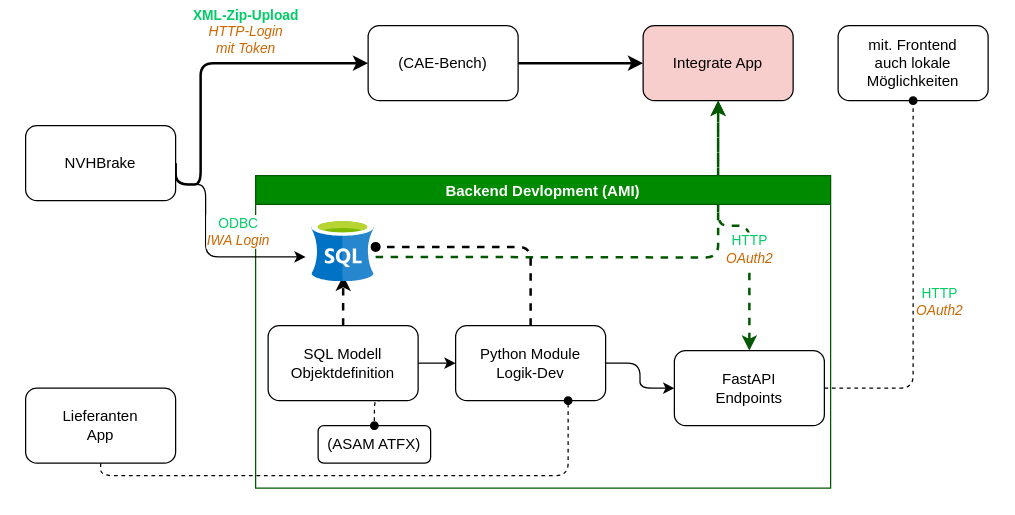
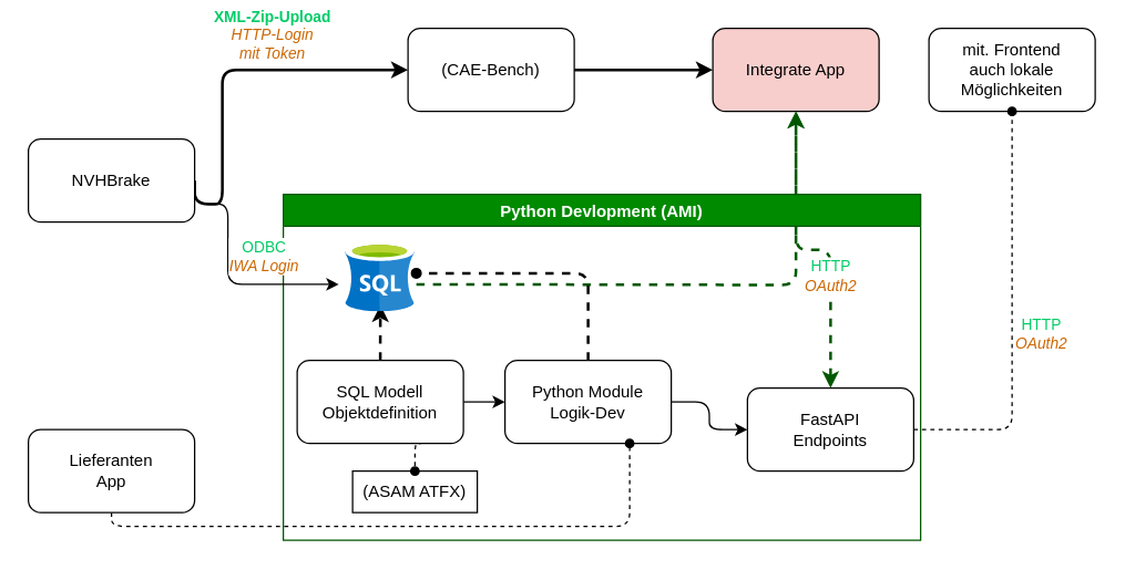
  <mxCell id="0" />
  <mxCell id="1" parent="0" />
  <mxCell id="2" value="&lt;b&gt;&lt;font color=&quot;#00cc66&quot;&gt;XML-Zip-Upload&lt;br&gt;&lt;/font&gt;&lt;/b&gt;&lt;i&gt;&lt;font color=&quot;#cc6600&quot;&gt;HTTP-Login&lt;br&gt;mit Token&lt;/font&gt;&lt;/i&gt;" style="edgeStyle=orthogonalEdgeStyle;html=1;entryX=0;entryY=0.5;entryDx=0;entryDy=0;strokeWidth=2;exitX=1;exitY=0.5;exitDx=0;exitDy=0;" parent="1" edge="1" source="25"><mxGeometry x="0.269" y="25" relative="1" as="geometry"><mxPoint x="134" y="147" as="sourcePoint" /><Array as="points"><mxPoint x="140" y="147" /><mxPoint x="160" y="147" /><mxPoint x="160" y="50" /></Array><mxPoint x="294" y="50" as="targetPoint" /><mxPoint as="offset" /></mxGeometry></mxCell>
  <mxCell id="3" style="edgeStyle=orthogonalEdgeStyle;html=1;dashed=1;entryX=0.5;entryY=1;entryDx=0;entryDy=0;fillColor=#008a00;strokeColor=#005700;strokeWidth=2;" parent="1" target="6" edge="1"><mxGeometry relative="1" as="geometry"><mxPoint x="454" y="80" as="targetPoint" /><mxPoint x="300" y="205" as="sourcePoint" /></mxGeometry></mxCell>
  <mxCell id="4" style="edgeStyle=orthogonalEdgeStyle;html=1;entryX=0;entryY=0.5;entryDx=0;entryDy=0;strokeWidth=2;" parent="1" source="5" target="6" edge="1"><mxGeometry relative="1" as="geometry" /></mxCell>
  <mxCell id="5" value="(CAE-Bench)" style="rounded=1;whiteSpace=wrap;html=1;" parent="1" vertex="1"><mxGeometry x="294" y="20" width="120" height="60" as="geometry" /></mxCell>
  <mxCell id="6" value="Integrate App" style="rounded=1;whiteSpace=wrap;html=1;fillColor=#f8cecc;" parent="1" vertex="1"><mxGeometry x="514" y="20" width="120" height="60" as="geometry" /></mxCell>
  <mxCell id="7" value="&lt;font color=&quot;#00cc66&quot;&gt;HTTP&lt;/font&gt;&lt;br&gt;&lt;i&gt;&lt;font color=&quot;#cc6600&quot;&gt;OAuth2&lt;/font&gt;&lt;/i&gt;" style="edgeStyle=orthogonalEdgeStyle;html=1;entryX=0.5;entryY=1;entryDx=0;entryDy=0;dashed=1;fillColor=#008a00;strokeColor=#005700;strokeWidth=2;exitX=0.5;exitY=0;exitDx=0;exitDy=0;startArrow=classic;startFill=1;" parent="1" source="13" target="6" edge="1"><mxGeometry x="-0.278" relative="1" as="geometry"><mxPoint x="574" y="240" as="sourcePoint" /><mxPoint as="offset" /></mxGeometry></mxCell>
- <mxCell id="8" value="Backend Devlopment (AMI)" style="swimlane;fillColor=#008a00;fontColor=#ffffff;strokeColor=#005700;" parent="1" vertex="1"><mxGeometry x="204" y="140" width="460" height="250" as="geometry" /></mxCell>
+ <mxCell id="8" value="Python Devlopment (AMI)" style="swimlane;fillColor=#008a00;fontColor=#ffffff;strokeColor=#005700;" parent="1" vertex="1"><mxGeometry x="204" y="140" width="460" height="250" as="geometry" /></mxCell>
  <mxCell id="9" style="edgeStyle=orthogonalEdgeStyle;html=1;entryX=0;entryY=0.5;entryDx=0;entryDy=0;exitX=1;exitY=0.5;exitDx=0;exitDy=0;" parent="8" source="15" target="17" edge="1"><mxGeometry relative="1" as="geometry"><mxPoint x="130" y="130" as="sourcePoint" /><mxPoint x="160" y="130" as="targetPoint" /></mxGeometry></mxCell>
  <mxCell id="10" style="edgeStyle=orthogonalEdgeStyle;html=1;exitX=1;exitY=0.5;exitDx=0;exitDy=0;entryX=0;entryY=0.5;entryDx=0;entryDy=0;" parent="8" source="17" target="13" edge="1"><mxGeometry relative="1" as="geometry"><mxPoint x="280" y="130" as="sourcePoint" /><mxPoint x="310" y="130" as="targetPoint" /></mxGeometry></mxCell>
- <mxCell id="11" value="(ASAM ATFX)" style="rounded=1;whiteSpace=wrap;html=1;" parent="8" vertex="1"><mxGeometry x="50" y="200" width="90" height="30" as="geometry" /></mxCell>
+ <mxCell id="11" value="(ASAM ATFX)" style="whiteSpace=wrap;html=1;rounded=0;" parent="8" vertex="1"><mxGeometry x="50" y="200" width="90" height="30" as="geometry" /></mxCell>
  <mxCell id="12" style="edgeStyle=orthogonalEdgeStyle;html=1;dashed=1;endArrow=oval;endFill=1;exitX=0.75;exitY=1;exitDx=0;exitDy=0;" parent="8" target="11" edge="1"><mxGeometry relative="1" as="geometry"><mxPoint x="100" y="160" as="sourcePoint" /></mxGeometry></mxCell>
  <mxCell id="13" value="FastAPI&lt;br&gt;Endpoints" style="rounded=1;whiteSpace=wrap;html=1;" parent="8" vertex="1"><mxGeometry x="335" y="140" width="120" height="60" as="geometry" /></mxCell>
  <mxCell id="14" style="edgeStyle=orthogonalEdgeStyle;html=1;dashed=1;exitX=0.5;exitY=0;exitDx=0;exitDy=0;strokeWidth=2;" parent="8" source="15" edge="1"><mxGeometry relative="1" as="geometry"><mxPoint x="70" y="100" as="sourcePoint" /><mxPoint x="70.1" y="80" as="targetPoint" /></mxGeometry></mxCell>
  <mxCell id="15" value="SQL Modell&lt;br&gt;Objektdefinition" style="rounded=1;whiteSpace=wrap;html=1;" parent="8" vertex="1"><mxGeometry x="10" y="120" width="120" height="60" as="geometry" /></mxCell>
  <mxCell id="16" style="edgeStyle=orthogonalEdgeStyle;html=1;dashed=1;endArrow=oval;endFill=1;strokeWidth=2;" parent="8" source="17" edge="1"><mxGeometry relative="1" as="geometry"><Array as="points"><mxPoint x="220" y="57" /></Array><mxPoint x="96" y="57" as="targetPoint" /></mxGeometry></mxCell>
  <mxCell id="17" value="Python Module&lt;br&gt;Logik-Dev" style="rounded=1;whiteSpace=wrap;html=1;" parent="8" vertex="1"><mxGeometry x="160" y="120" width="120" height="60" as="geometry" /></mxCell>
  <mxCell id="18" value="" style="sketch=0;aspect=fixed;html=1;points=[];align=center;image;fontSize=12;image=img/lib/mscae/dep/SQL_Server_Stretch_DB.svg;" vertex="1" parent="8"><mxGeometry x="45" y="35" width="50" height="50" as="geometry" /></mxCell>
  <mxCell id="19" value="mit. Frontend&lt;br&gt;auch lokale Möglichkeiten" style="rounded=1;whiteSpace=wrap;html=1;" parent="1" vertex="1"><mxGeometry x="670" y="20" width="120" height="60" as="geometry" /></mxCell>
  <mxCell id="20" value="&#10;&#10;&lt;font color=&quot;#00cc66&quot; style=&quot;font-family: helvetica; font-size: 11px; font-style: normal; font-weight: 400; letter-spacing: normal; text-align: center; text-indent: 0px; text-transform: none; word-spacing: 0px;&quot;&gt;HTTP&lt;/font&gt;&lt;br style=&quot;color: rgb(240, 240, 240); font-family: helvetica; font-size: 11px; font-style: normal; font-weight: 400; letter-spacing: normal; text-align: center; text-indent: 0px; text-transform: none; word-spacing: 0px;&quot;&gt;&lt;i style=&quot;color: rgb(240, 240, 240); font-family: helvetica; font-size: 11px; font-weight: 400; letter-spacing: normal; text-align: center; text-indent: 0px; text-transform: none; word-spacing: 0px;&quot;&gt;&lt;font color=&quot;#cc6600&quot;&gt;OAuth2&lt;/font&gt;&lt;/i&gt;&#10;&#10;" style="edgeStyle=orthogonalEdgeStyle;html=1;dashed=1;endArrow=oval;endFill=1;" parent="1" source="13" target="19" edge="1"><mxGeometry x="-0.067" y="-21" relative="1" as="geometry"><mxPoint as="offset" /></mxGeometry></mxCell>
  <mxCell id="21" style="edgeStyle=orthogonalEdgeStyle;html=1;dashed=1;endArrow=oval;endFill=1;strokeWidth=1;entryX=0.75;entryY=1;entryDx=0;entryDy=0;" parent="1" source="24" target="17" edge="1"><mxGeometry relative="1" as="geometry"><mxPoint x="714" y="360" as="sourcePoint" /><Array as="points"><mxPoint x="80" y="380" /><mxPoint x="454" y="380" /></Array></mxGeometry></mxCell>
  <mxCell id="22" style="edgeStyle=orthogonalEdgeStyle;html=1;exitX=1;exitY=0.5;exitDx=0;exitDy=0;" edge="1" parent="1" source="25"><mxGeometry relative="1" as="geometry"><mxPoint x="244" y="205" as="targetPoint" /><mxPoint x="134" y="147" as="sourcePoint" /><Array as="points"><mxPoint x="140" y="147" /><mxPoint x="164" y="147" /><mxPoint x="164" y="205" /></Array></mxGeometry></mxCell>
  <mxCell id="23" value="&lt;font color=&quot;#00cc66&quot;&gt;ODBC&lt;/font&gt;&lt;br&gt;&lt;i&gt;&lt;font color=&quot;#cc6600&quot;&gt;IWA Login&lt;/font&gt;&lt;/i&gt;" style="edgeLabel;html=1;align=center;verticalAlign=middle;resizable=0;points=[];" vertex="1" connectable="0" parent="22"><mxGeometry x="0.275" y="1" relative="1" as="geometry"><mxPoint x="10" y="-20" as="offset" /></mxGeometry></mxCell>
  <mxCell id="24" value="Lieferanten&lt;br&gt;App" style="rounded=1;whiteSpace=wrap;html=1;" vertex="1" parent="1"><mxGeometry x="20" y="310" width="120" height="60" as="geometry" /></mxCell>
  <mxCell id="25" value="NVHBrake" style="rounded=1;whiteSpace=wrap;html=1;" vertex="1" parent="1"><mxGeometry x="20" y="100" width="120" height="60" as="geometry" /></mxCell>
